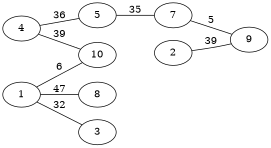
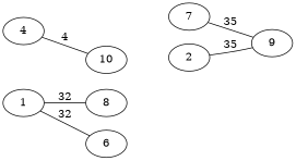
  graph {
    rankdir=LR
    4
    10
-   5
    7
    1
    8
-   6 [label=3]
+   6
    9
    2
-   4 -- 10 [label=39]
-   4 -- 5 [label=36]
-   5 -- 7 [label=35]
-   7 -- 9 [label=5]
-   1 -- 10 [label=6]
-   1 -- 8 [label=47]
+   4 -- 10 [label=4]
+   7 -- 9 [label=35]
+   1 -- 8 [label=32]
    1 -- 6 [label=32]
-   2 -- 9 [label=39]
+   2 -- 9 [label=35]
  }
